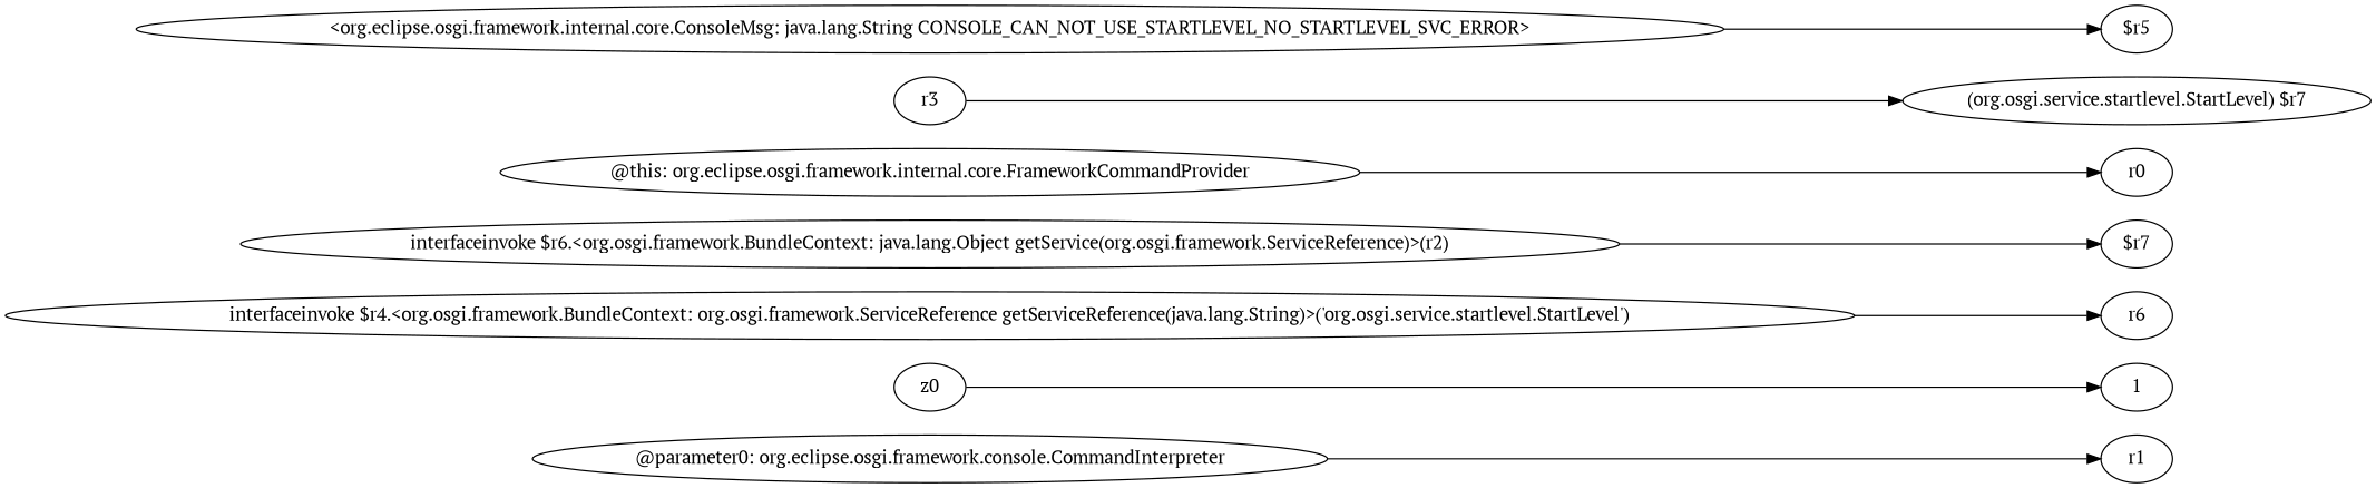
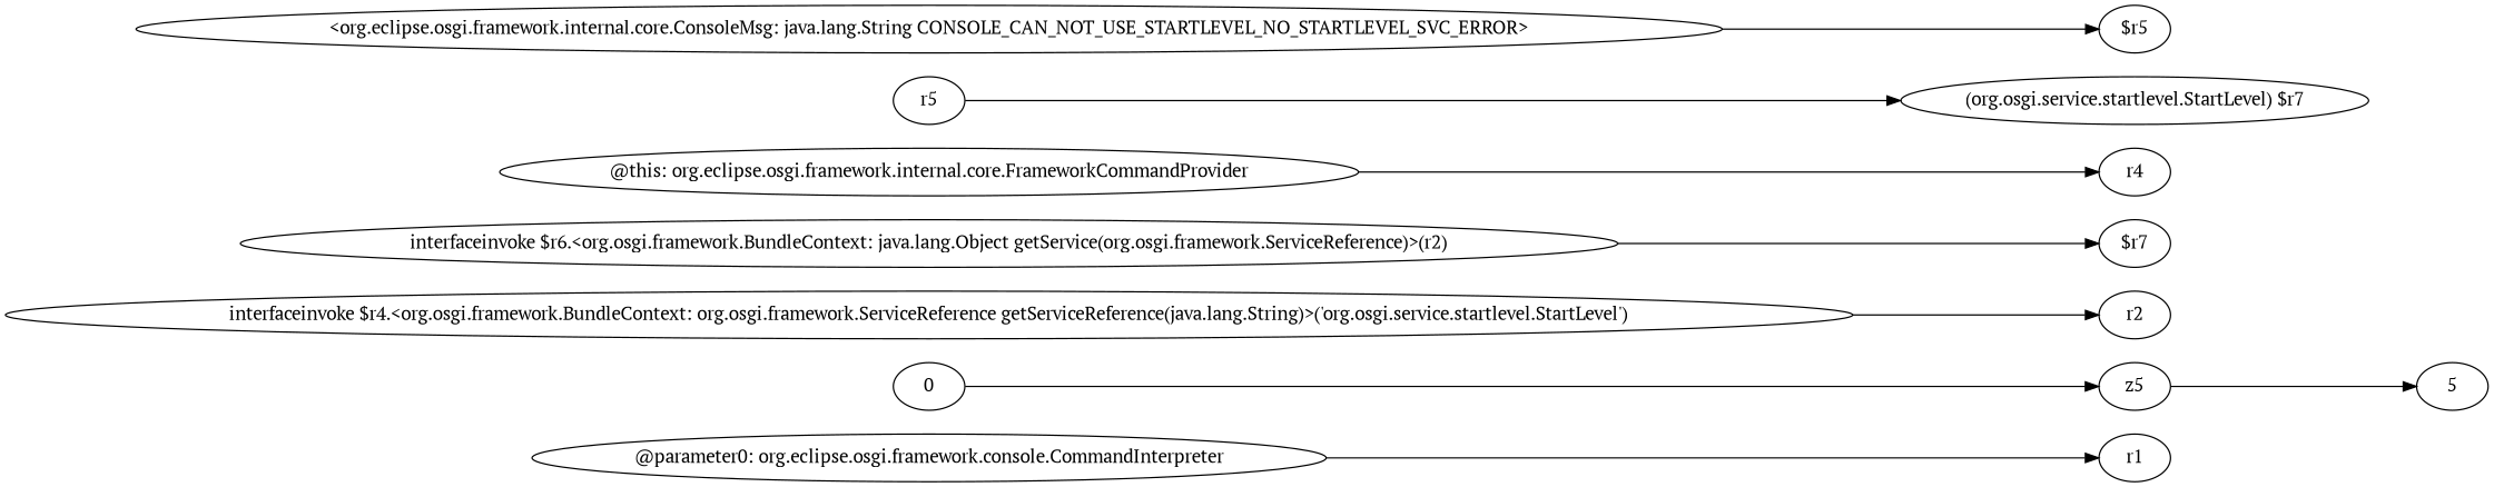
  digraph {
    fontname="PT Serif"
    rankdir=LR
    node [fontname="PT Serif"]
    edge [fontname="PT Serif"]
    n1 [label="@parameter0: org.eclipse.osgi.framework.console.CommandInterpreter"]
    n2 [label=r1]
-   n4 [label=z0]
-   n5 [label=1]
+   n3 [label=0]
+   n4 [label=z5]
+   n5 [label=5]
    n6 [label="interfaceinvoke $r4.<org.osgi.framework.BundleContext: org.osgi.framework.ServiceReference getServiceReference(java.lang.String)>('org.osgi.service.startlevel.StartLevel')"]
-   n7 [label=r6]
+   n7 [label=r2]
    n8 [label="interfaceinvoke $r6.<org.osgi.framework.BundleContext: java.lang.Object getService(org.osgi.framework.ServiceReference)>(r2)"]
    n9 [label="$r7"]
    n10 [label="@this: org.eclipse.osgi.framework.internal.core.FrameworkCommandProvider"]
-   n11 [label=r0]
+   n11 [label=r4]
    n12 [label="(org.osgi.service.startlevel.StartLevel) $r7"]
-   n13 [label=r3]
+   n13 [label=r5]
    n14 [label="<org.eclipse.osgi.framework.internal.core.ConsoleMsg: java.lang.String CONSOLE_CAN_NOT_USE_STARTLEVEL_NO_STARTLEVEL_SVC_ERROR>"]
    n15 [label="$r5"]
    n1 -> n2
+   n3 -> n4
    n4 -> n5
    n6 -> n7
    n8 -> n9
    n10 -> n11
    n13 -> n12
    n14 -> n15
  }
